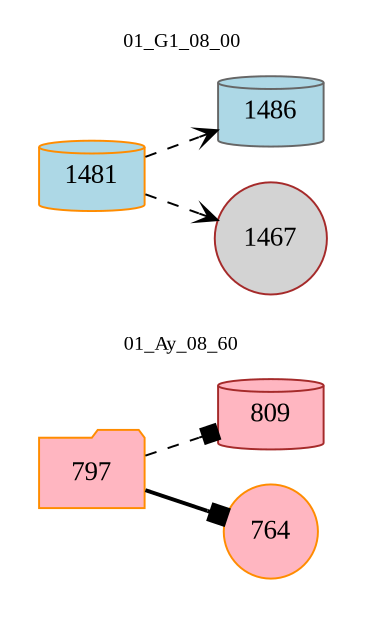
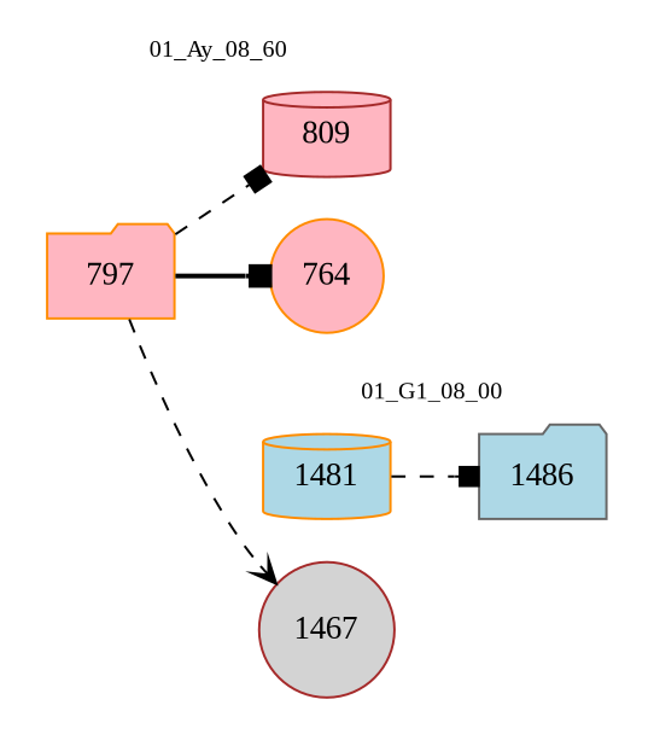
  digraph {
    fontname="Liberation Serif"
    rankdir=LR
    node [color=darkorange fillcolor=lightpink fontname="Liberation Serif" shape=folder style=filled]
    edge [arrowhead=box color=black fontname="Liberation Serif" style=dashed]
    n1 [label=797]
    n2 [label=764 shape=circle]
    n3 [color=brown label=809 shape=cylinder]
    n4 [fillcolor=lightblue label=1481 shape=cylinder]
    n5 [color=brown fillcolor=lightgrey label=1467 shape=circle]
-   n6 [color=gray40 fillcolor=lightblue label=1486 shape=cylinder]
+   n6 [color=gray40 fillcolor=lightblue label=1486]
    subgraph cluster_1 {
      color=white
      fontsize=10
      label="01_Ay_08_60"
      n1
      n2
      n3
    }
    subgraph cluster_2 {
      color=white
      fontsize=10
      label="01_G1_08_00"
      n4
      n5
      n6
    }
    n1 -> n2 [style=bold]
    n1 -> n3
-   n4 -> n5 [arrowhead=vee]
-   n4 -> n6 [arrowhead=vee]
+   n1 -> n5 [arrowhead=vee]
+   n4 -> n6
  }
